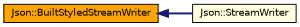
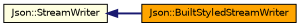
  digraph {
    rankdir=LR
    node [color=black fontname=Helvetica fontsize=10 shape=record style=filled]
    n1 [fillcolor=lightyellow height=0.2 label="Json::StreamWriter" width=0.4]
    n2 [fillcolor=orange height=0.2 label="Json::BuiltStyledStreamWriter" width=0.4]
-   n2 -> n1 [color=midnightblue dir=back fontname=Helvetica fontsize=10 labelfontname=Helvetica labelfontsize=10 style=bold]
+   n1 -> n2 [color=midnightblue dir=back fontname=Helvetica fontsize=10 labelfontname=Helvetica labelfontsize=10 style=bold]
  }
